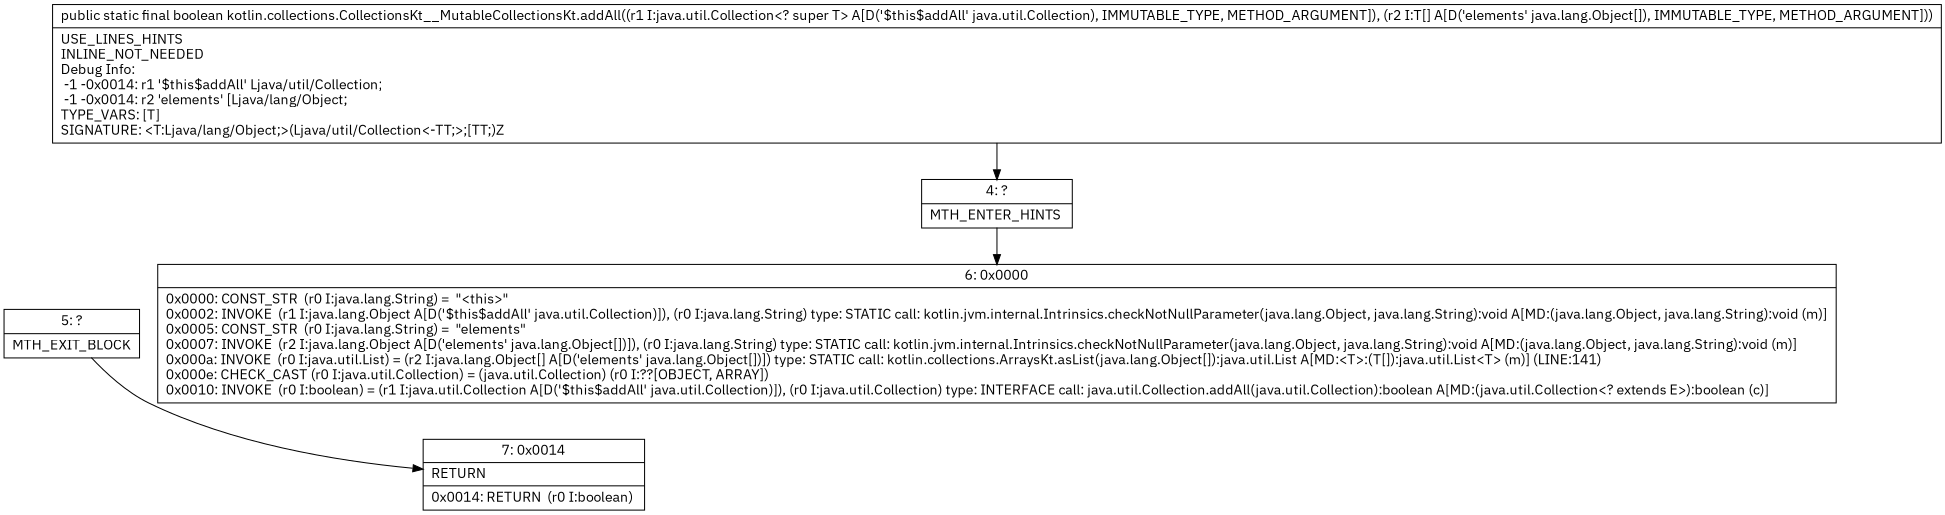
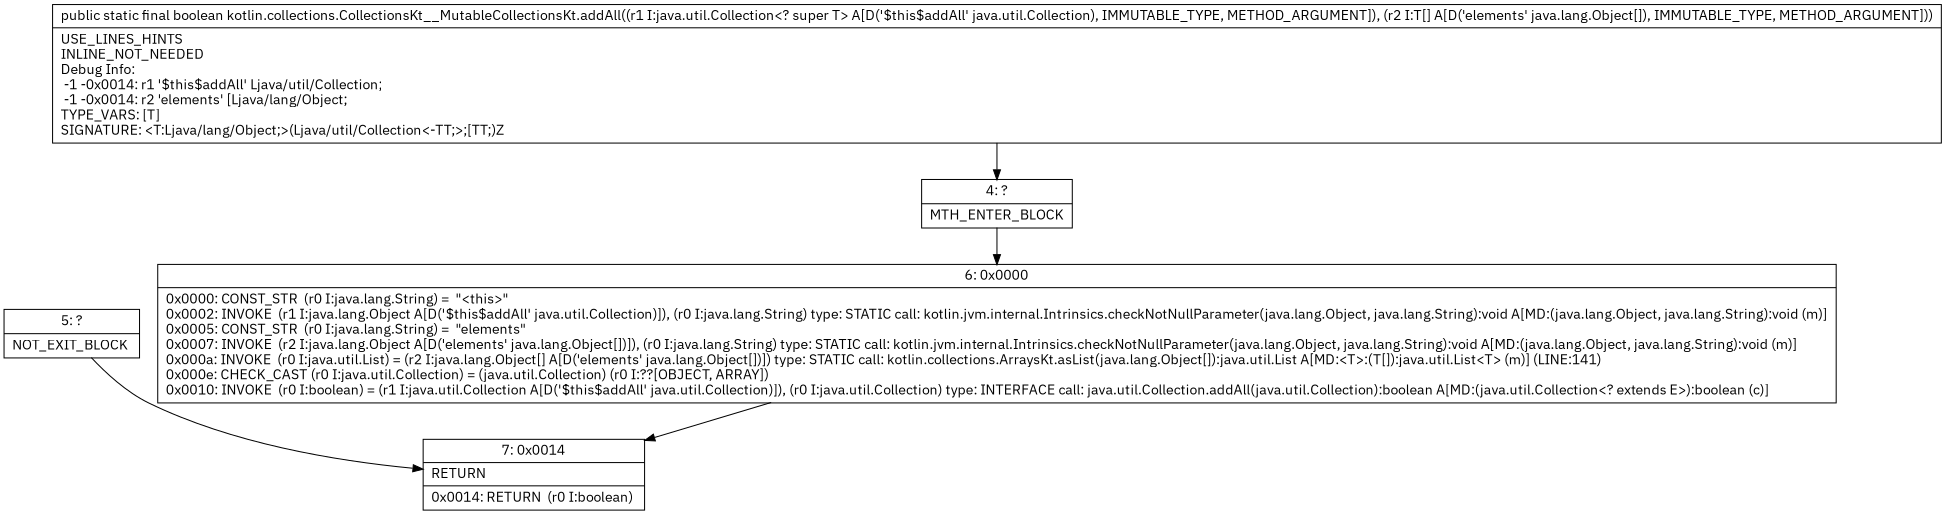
  digraph {
    fontname="IBM Plex Sans"
    node [fontname="IBM Plex Sans" shape=record]
    edge [fontname="IBM Plex Sans"]
-   n1 [label="{4\:\ ?|MTH_ENTER_HINTS\l}"]
+   n1 [label="{4\:\ ?|MTH_ENTER_BLOCK\l}"]
    n2 [label="{6\:\ 0x0000|0x0000: CONST_STR  (r0 I:java.lang.String) =  \"\<this\>\" \l0x0002: INVOKE  (r1 I:java.lang.Object A[D('$this$addAll' java.util.Collection)]), (r0 I:java.lang.String) type: STATIC call: kotlin.jvm.internal.Intrinsics.checkNotNullParameter(java.lang.Object, java.lang.String):void A[MD:(java.lang.Object, java.lang.String):void (m)]\l0x0005: CONST_STR  (r0 I:java.lang.String) =  \"elements\" \l0x0007: INVOKE  (r2 I:java.lang.Object A[D('elements' java.lang.Object[])]), (r0 I:java.lang.String) type: STATIC call: kotlin.jvm.internal.Intrinsics.checkNotNullParameter(java.lang.Object, java.lang.String):void A[MD:(java.lang.Object, java.lang.String):void (m)]\l0x000a: INVOKE  (r0 I:java.util.List) = (r2 I:java.lang.Object[] A[D('elements' java.lang.Object[])]) type: STATIC call: kotlin.collections.ArraysKt.asList(java.lang.Object[]):java.util.List A[MD:\<T\>:(T[]):java.util.List\<T\> (m)] (LINE:141)\l0x000e: CHECK_CAST (r0 I:java.util.Collection) = (java.util.Collection) (r0 I:??[OBJECT, ARRAY]) \l0x0010: INVOKE  (r0 I:boolean) = (r1 I:java.util.Collection A[D('$this$addAll' java.util.Collection)]), (r0 I:java.util.Collection) type: INTERFACE call: java.util.Collection.addAll(java.util.Collection):boolean A[MD:(java.util.Collection\<? extends E\>):boolean (c)]\l}"]
    n3 [label="{7\:\ 0x0014|RETURN\l|0x0014: RETURN  (r0 I:boolean) \l}"]
-   n4 [label="{5\:\ ?|MTH_EXIT_BLOCK\l}"]
+   n4 [label="{5\:\ ?|NOT_EXIT_BLOCK\l}"]
    n5 [label="{public static final boolean kotlin.collections.CollectionsKt__MutableCollectionsKt.addAll((r1 I:java.util.Collection\<? super T\> A[D('$this$addAll' java.util.Collection), IMMUTABLE_TYPE, METHOD_ARGUMENT]), (r2 I:T[] A[D('elements' java.lang.Object[]), IMMUTABLE_TYPE, METHOD_ARGUMENT]))  | USE_LINES_HINTS\lINLINE_NOT_NEEDED\lDebug Info:\l  \-1 \-0x0014: r1 '$this$addAll' Ljava\/util\/Collection;\l  \-1 \-0x0014: r2 'elements' [Ljava\/lang\/Object;\lTYPE_VARS: [T]\lSIGNATURE: \<T:Ljava\/lang\/Object;\>(Ljava\/util\/Collection\<\-TT;\>;[TT;)Z\l}"]
    n1 -> n2
+   n2 -> n3
    n4 -> n3
    n5 -> n1
  }
